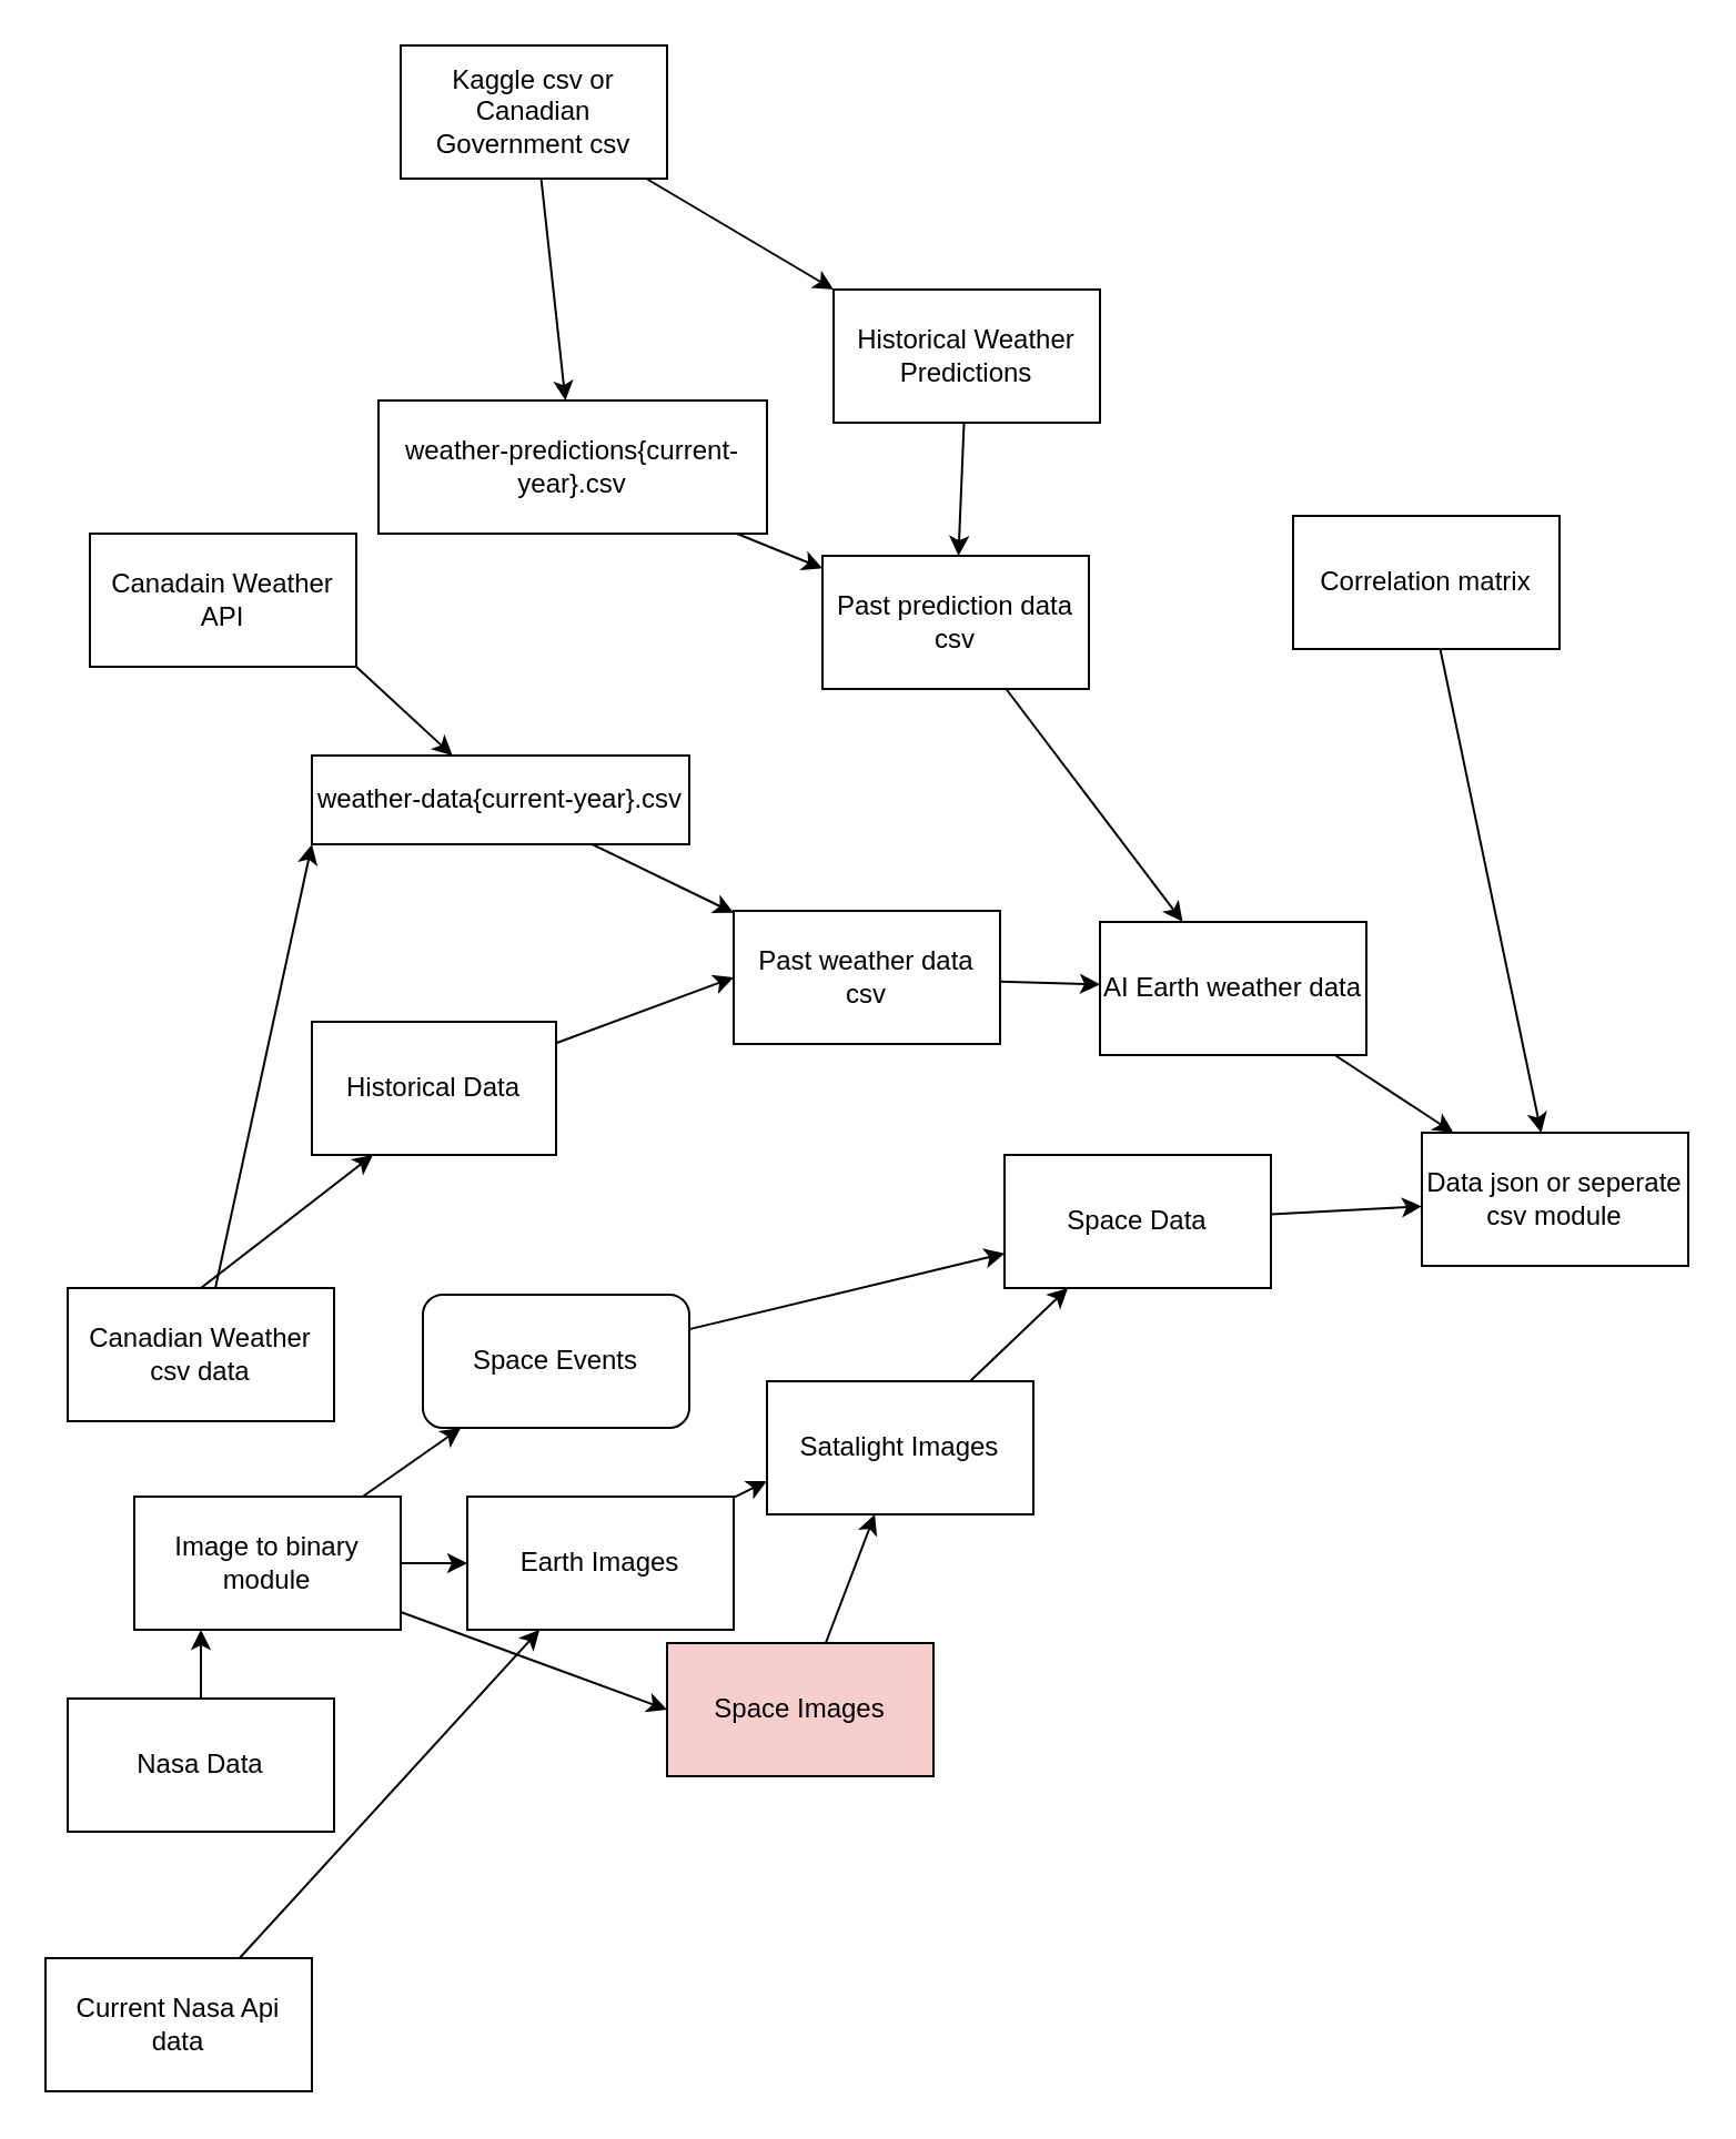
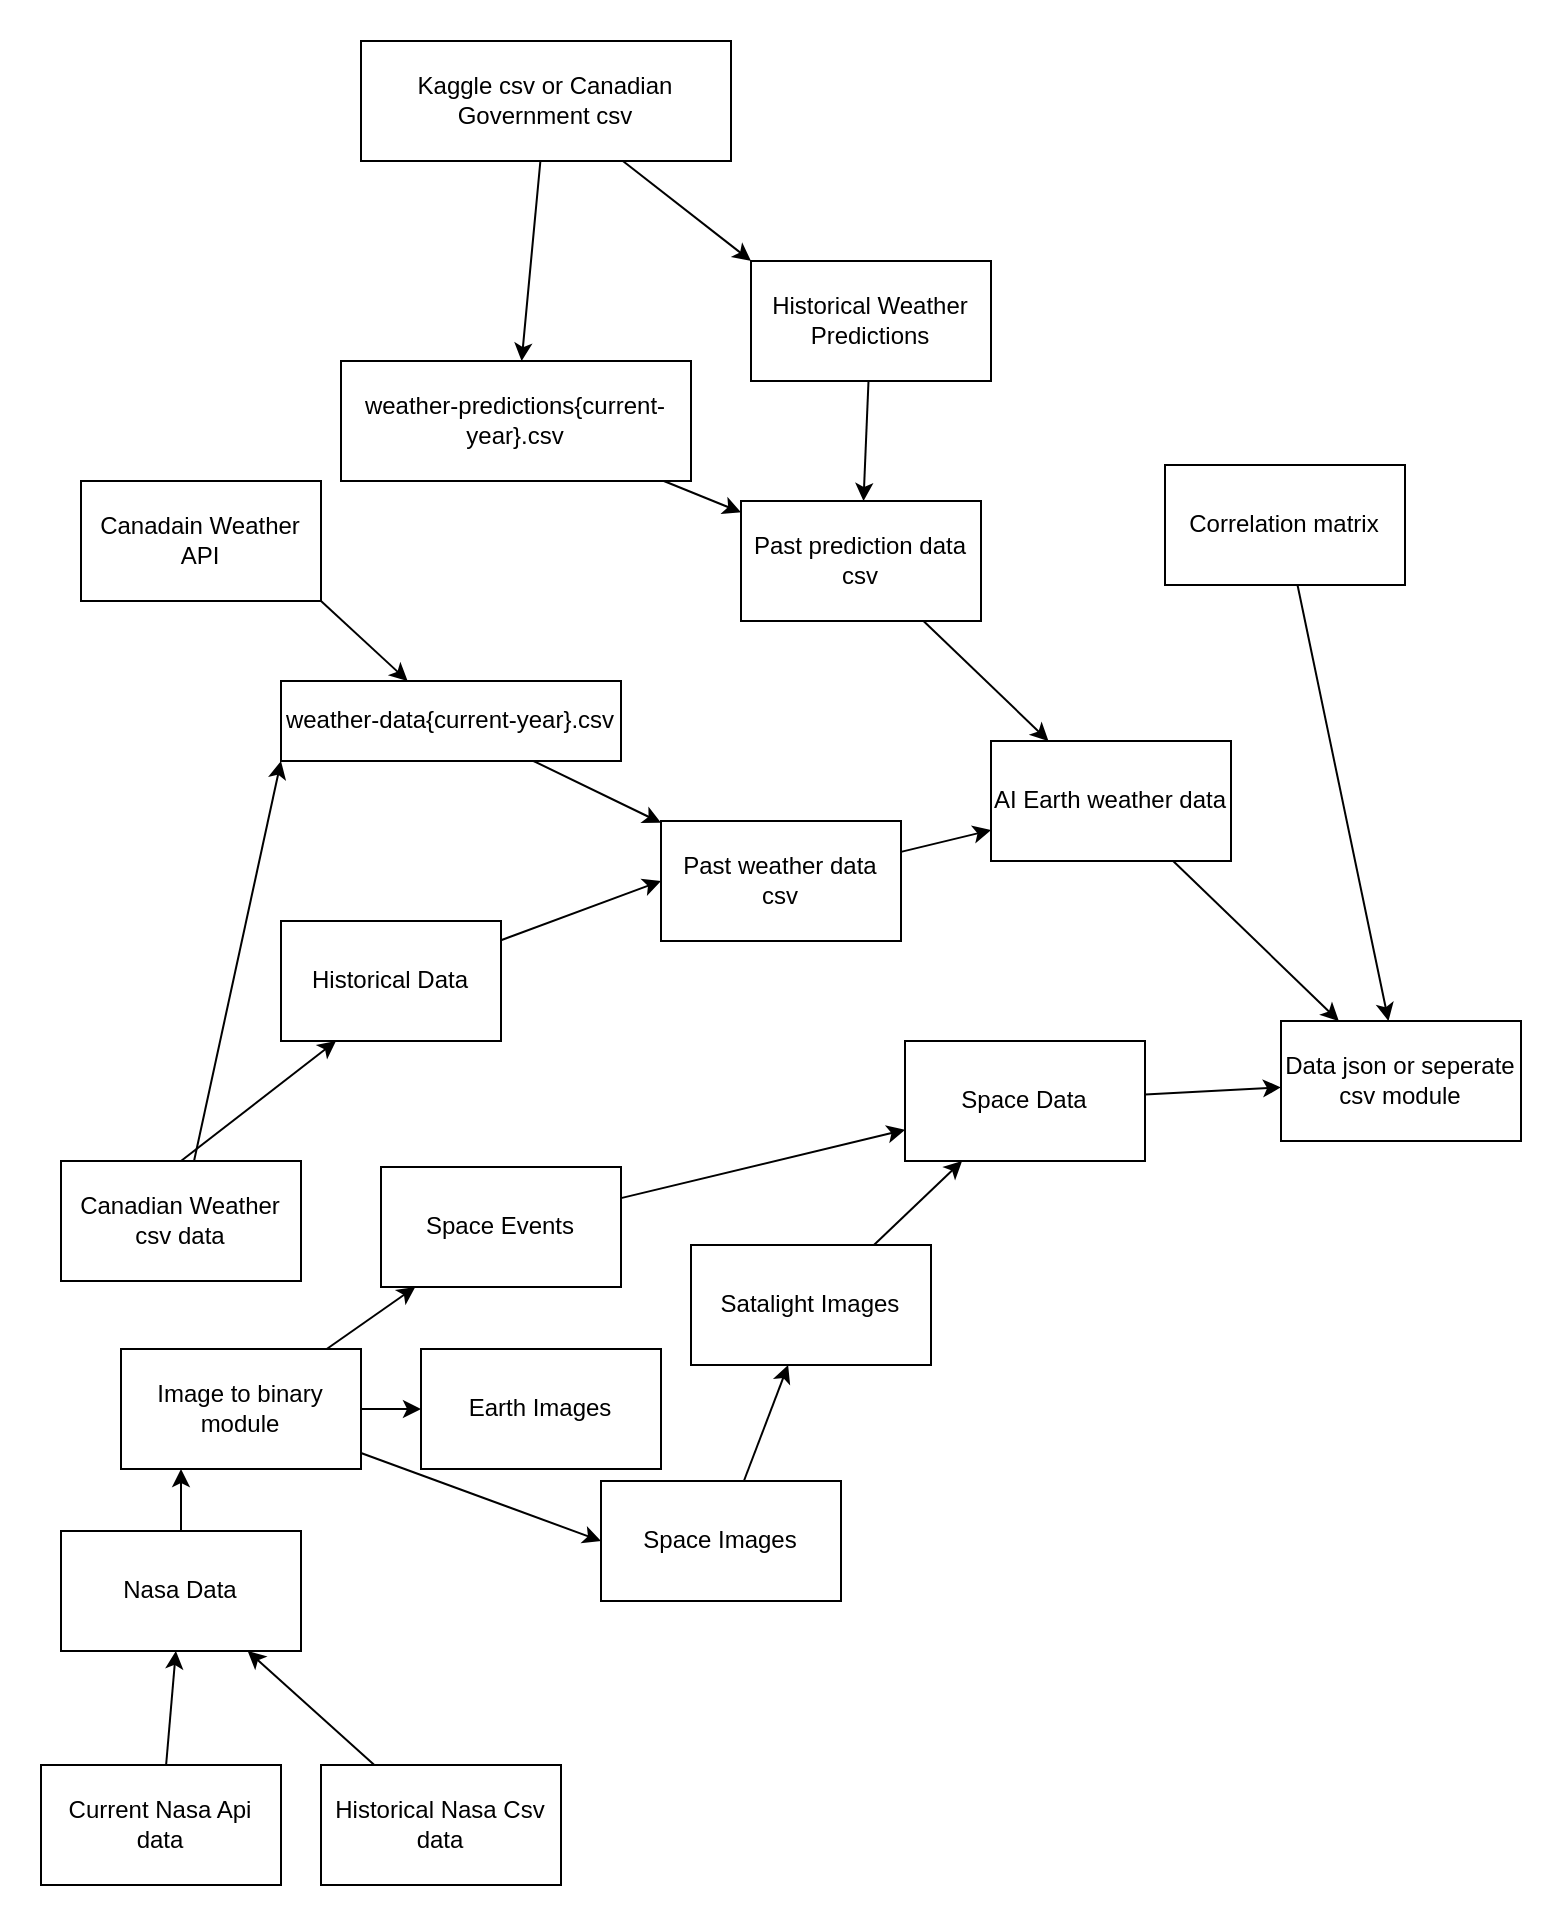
  <mxCell id="0" />
  <mxCell id="1" parent="0" />
  <mxCell id="2" style="edgeStyle=none;html=1;exitX=0.5;exitY=0;exitDx=0;exitDy=0;entryX=0.25;entryY=1;entryDx=0;entryDy=0;" parent="1" source="4" target="6" edge="1"><mxGeometry relative="1" as="geometry"><mxPoint x="90" y="420" as="targetPoint" /></mxGeometry></mxCell>
  <mxCell id="3" style="edgeStyle=none;html=1;entryX=0;entryY=1;entryDx=0;entryDy=0;" parent="1" source="4" target="8" edge="1"><mxGeometry relative="1" as="geometry" /></mxCell>
  <mxCell id="4" value="Canadian Weather csv data" style="whiteSpace=wrap;html=1;" parent="1" vertex="1"><mxGeometry x="30" y="580" width="120" height="60" as="geometry" /></mxCell>
  <mxCell id="5" style="edgeStyle=none;html=1;entryX=0;entryY=0.5;entryDx=0;entryDy=0;" parent="1" source="6" target="16" edge="1"><mxGeometry relative="1" as="geometry" /></mxCell>
  <mxCell id="6" value="Historical Data" style="whiteSpace=wrap;html=1;" parent="1" vertex="1"><mxGeometry x="140" y="460" width="110" height="60" as="geometry" /></mxCell>
  <mxCell id="7" style="edgeStyle=none;html=1;" parent="1" source="8" target="16" edge="1"><mxGeometry relative="1" as="geometry" /></mxCell>
  <mxCell id="8" value="weather-data{current-year}.csv" style="whiteSpace=wrap;html=1;" parent="1" vertex="1"><mxGeometry x="140" y="340" width="170" height="40" as="geometry" /></mxCell>
  <mxCell id="9" style="edgeStyle=none;html=1;exitX=1;exitY=1;exitDx=0;exitDy=0;" parent="1" source="10" target="8" edge="1"><mxGeometry relative="1" as="geometry" /></mxCell>
  <mxCell id="10" value="Canadain Weather API" style="whiteSpace=wrap;html=1;" parent="1" vertex="1"><mxGeometry x="40" y="240" width="120" height="60" as="geometry" /></mxCell>
  <mxCell id="11" style="edgeStyle=none;html=1;" parent="1" source="12" target="21" edge="1"><mxGeometry relative="1" as="geometry" /></mxCell>
  <mxCell id="12" value="Historical Weather Predictions" style="whiteSpace=wrap;html=1;" parent="1" vertex="1"><mxGeometry x="375" y="130" width="120" height="60" as="geometry" /></mxCell>
  <mxCell id="13" style="edgeStyle=none;html=1;" parent="1" source="14" target="21" edge="1"><mxGeometry relative="1" as="geometry" /></mxCell>
  <mxCell id="14" value="weather-predictions{current-year}.csv" style="whiteSpace=wrap;html=1;" parent="1" vertex="1"><mxGeometry x="170" y="180" width="175" height="60" as="geometry" /></mxCell>
  <mxCell id="15" style="edgeStyle=none;html=1;" parent="1" source="16" target="23" edge="1"><mxGeometry relative="1" as="geometry" /></mxCell>
  <mxCell id="16" value="Past weather data csv" style="whiteSpace=wrap;html=1;" parent="1" vertex="1"><mxGeometry x="330" y="410" width="120" height="60" as="geometry" /></mxCell>
  <mxCell id="17" style="edgeStyle=none;html=1;entryX=0;entryY=0;entryDx=0;entryDy=0;" parent="1" source="19" target="12" edge="1"><mxGeometry relative="1" as="geometry" /></mxCell>
  <mxCell id="18" style="edgeStyle=none;html=1;" parent="1" source="19" target="14" edge="1"><mxGeometry relative="1" as="geometry" /></mxCell>
- <mxCell id="19" value="Kaggle csv or Canadian Government csv" style="whiteSpace=wrap;html=1;" parent="1" vertex="1"><mxGeometry x="180" y="20" width="120" height="60" as="geometry" /></mxCell>
+ <mxCell id="19" value="Kaggle csv or Canadian Government csv" style="whiteSpace=wrap;html=1;" parent="1" vertex="1"><mxGeometry x="180" y="20" width="185" height="60" as="geometry" /></mxCell>
  <mxCell id="20" style="edgeStyle=none;html=1;" parent="1" source="21" target="23" edge="1"><mxGeometry relative="1" as="geometry" /></mxCell>
  <mxCell id="21" value="Past prediction data csv" style="whiteSpace=wrap;html=1;" parent="1" vertex="1"><mxGeometry x="370" y="250" width="120" height="60" as="geometry" /></mxCell>
  <mxCell id="22" style="edgeStyle=none;html=1;" parent="1" source="23" target="24" edge="1"><mxGeometry relative="1" as="geometry" /></mxCell>
- <mxCell id="23" value="AI Earth weather data" style="whiteSpace=wrap;html=1;" parent="1" vertex="1"><mxGeometry x="495" y="415" width="120" height="60" as="geometry" /></mxCell>
+ <mxCell id="23" value="AI Earth weather data" style="whiteSpace=wrap;html=1;" parent="1" vertex="1"><mxGeometry x="495" y="370" width="120" height="60" as="geometry" /></mxCell>
  <mxCell id="24" value="Data json or seperate csv module" style="whiteSpace=wrap;html=1;" parent="1" vertex="1"><mxGeometry x="640" y="510" width="120" height="60" as="geometry" /></mxCell>
  <mxCell id="25" style="edgeStyle=none;html=1;" parent="1" source="26" target="24" edge="1"><mxGeometry relative="1" as="geometry" /></mxCell>
  <mxCell id="26" value="Space Data" style="whiteSpace=wrap;html=1;" parent="1" vertex="1"><mxGeometry x="452" y="520" width="120" height="60" as="geometry" /></mxCell>
  <mxCell id="27" style="edgeStyle=none;html=1;" parent="1" source="28" target="26" edge="1"><mxGeometry relative="1" as="geometry" /></mxCell>
- <mxCell id="28" value="Space Events" style="whiteSpace=wrap;html=1;rounded=1;" parent="1" vertex="1"><mxGeometry x="190" y="583" width="120" height="60" as="geometry" /></mxCell>
+ <mxCell id="28" value="Space Events" style="whiteSpace=wrap;html=1;" parent="1" vertex="1"><mxGeometry x="190" y="583" width="120" height="60" as="geometry" /></mxCell>
  <mxCell id="29" style="edgeStyle=none;html=1;" parent="1" source="30" target="26" edge="1"><mxGeometry relative="1" as="geometry"><mxPoint x="491" y="661" as="targetPoint" /></mxGeometry></mxCell>
  <mxCell id="30" value="Satalight Images" style="whiteSpace=wrap;html=1;" parent="1" vertex="1"><mxGeometry x="345" y="622" width="120" height="60" as="geometry" /></mxCell>
- <mxCell id="31" style="edgeStyle=none;html=1;entryX=0;entryY=0.75;entryDx=0;entryDy=0;" parent="1" source="32" target="30" edge="1"><mxGeometry relative="1" as="geometry" /></mxCell>
  <mxCell id="32" value="Earth Images" style="whiteSpace=wrap;html=1;" parent="1" vertex="1"><mxGeometry x="210" y="674" width="120" height="60" as="geometry" /></mxCell>
  <mxCell id="33" style="edgeStyle=none;html=1;" parent="1" source="34" target="30" edge="1"><mxGeometry relative="1" as="geometry" /></mxCell>
- <mxCell id="34" value="Space Images" style="whiteSpace=wrap;html=1;fillColor=#f8cecc;" parent="1" vertex="1"><mxGeometry x="300" y="740" width="120" height="60" as="geometry" /></mxCell>
+ <mxCell id="34" value="Space Images" style="whiteSpace=wrap;html=1;" parent="1" vertex="1"><mxGeometry x="300" y="740" width="120" height="60" as="geometry" /></mxCell>
  <mxCell id="35" style="edgeStyle=none;html=1;entryX=0.25;entryY=1;entryDx=0;entryDy=0;" parent="1" source="36" target="44" edge="1"><mxGeometry relative="1" as="geometry" /></mxCell>
  <mxCell id="36" value="Nasa Data" style="whiteSpace=wrap;html=1;" parent="1" vertex="1"><mxGeometry x="30" y="765" width="120" height="60" as="geometry" /></mxCell>
- <mxCell id="39" style="edgeStyle=none;html=1;" parent="1" source="40" target="32" edge="1"><mxGeometry relative="1" as="geometry" /></mxCell>
+ <mxCell id="37" style="edgeStyle=none;html=1;" parent="1" source="38" target="36" edge="1"><mxGeometry relative="1" as="geometry" /></mxCell>
+ <mxCell id="38" value="Historical Nasa Csv data" style="whiteSpace=wrap;html=1;" parent="1" vertex="1"><mxGeometry x="160" y="882" width="120" height="60" as="geometry" /></mxCell>
+ <mxCell id="39" style="edgeStyle=none;html=1;" parent="1" source="40" target="36" edge="1"><mxGeometry relative="1" as="geometry" /></mxCell>
  <mxCell id="40" value="Current Nasa Api data" style="whiteSpace=wrap;html=1;" parent="1" vertex="1"><mxGeometry x="20" y="882" width="120" height="60" as="geometry" /></mxCell>
  <mxCell id="41" style="edgeStyle=none;html=1;" parent="1" source="44" target="28" edge="1"><mxGeometry relative="1" as="geometry" /></mxCell>
  <mxCell id="42" style="edgeStyle=none;html=1;" parent="1" source="44" target="32" edge="1"><mxGeometry relative="1" as="geometry" /></mxCell>
  <mxCell id="43" style="edgeStyle=none;html=1;entryX=0;entryY=0.5;entryDx=0;entryDy=0;" parent="1" source="44" target="34" edge="1"><mxGeometry relative="1" as="geometry" /></mxCell>
  <mxCell id="44" value="Image to binary module" style="whiteSpace=wrap;html=1;" parent="1" vertex="1"><mxGeometry x="60" y="674" width="120" height="60" as="geometry" /></mxCell>
  <mxCell id="45" style="edgeStyle=none;html=1;" parent="1" source="46" target="24" edge="1"><mxGeometry relative="1" as="geometry" /></mxCell>
  <mxCell id="46" value="Correlation matrix" style="whiteSpace=wrap;html=1;" parent="1" vertex="1"><mxGeometry x="582" y="232" width="120" height="60" as="geometry" /></mxCell>
